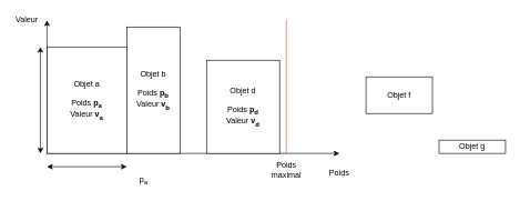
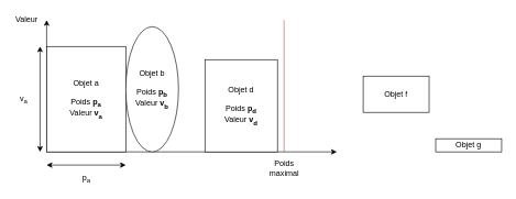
  <mxCell id="0" />
  <mxCell id="1" parent="0" />
  <mxCell id="2" value="" style="endArrow=classic;html=1;" parent="1" edge="1"><mxGeometry width="50" height="50" relative="1" as="geometry"><mxPoint x="70" y="230" as="sourcePoint" /><mxPoint x="70" y="30" as="targetPoint" /></mxGeometry></mxCell>
  <mxCell id="3" value="" style="endArrow=classic;html=1;" parent="1" edge="1"><mxGeometry width="50" height="50" relative="1" as="geometry"><mxPoint x="70" y="230" as="sourcePoint" /><mxPoint x="510" y="230" as="targetPoint" /></mxGeometry></mxCell>
  <mxCell id="4" value="Valeur" style="text;html=1;strokeColor=none;fillColor=none;align=center;verticalAlign=middle;whiteSpace=wrap;rounded=0;" parent="1" vertex="1"><mxGeometry x="20" y="20" width="40" height="20" as="geometry" /></mxCell>
- <mxCell id="5" value="Poids" style="text;html=1;strokeColor=none;fillColor=none;align=center;verticalAlign=middle;whiteSpace=wrap;rounded=0;" parent="1" vertex="1"><mxGeometry x="490" y="250" width="40" height="20" as="geometry" /></mxCell>
  <mxCell id="6" value="" style="endArrow=none;html=1;fillColor=#f8cecc;strokeColor=#b85450;" parent="1" edge="1"><mxGeometry width="50" height="50" relative="1" as="geometry"><mxPoint x="430" y="230" as="sourcePoint" /><mxPoint x="430" y="30" as="targetPoint" /></mxGeometry></mxCell>
  <mxCell id="7" value="Poids&lt;br&gt;&lt;div&gt;maximal&lt;/div&gt;" style="text;html=1;align=center;verticalAlign=middle;resizable=0;points=[];autosize=1;strokeColor=none;" parent="1" vertex="1"><mxGeometry x="395" y="240" width="70" height="30" as="geometry" /></mxCell>
  <mxCell id="8" value="&lt;div&gt;Objet a&lt;/div&gt;&lt;div&gt;&lt;br&gt;&lt;/div&gt;&lt;div&gt;Poids &lt;b&gt;p&lt;sub&gt;a&lt;/sub&gt;&lt;/b&gt;&lt;/div&gt;Valeur &lt;b&gt;v&lt;sub&gt;a&lt;/sub&gt;&lt;/b&gt;" style="rounded=0;whiteSpace=wrap;html=1;" parent="1" vertex="1"><mxGeometry x="70" y="70" width="120" height="160" as="geometry" /></mxCell>
  <mxCell id="9" value="" style="endArrow=classic;startArrow=classic;html=1;" parent="1" edge="1"><mxGeometry width="50" height="50" relative="1" as="geometry"><mxPoint x="70" y="250" as="sourcePoint" /><mxPoint x="190" y="250" as="targetPoint" /></mxGeometry></mxCell>
- <mxCell id="10" value="p&lt;sub&gt;a&lt;/sub&gt;" style="text;html=1;align=center;verticalAlign=middle;resizable=0;points=[];autosize=1;strokeColor=none;" parent="1" vertex="1"><mxGeometry x="200" y="260" width="30" height="20" as="geometry" /></mxCell>
+ <mxCell id="10" value="p&lt;sub&gt;a&lt;/sub&gt;" style="text;html=1;align=center;verticalAlign=middle;resizable=0;points=[];autosize=1;strokeColor=none;" parent="1" vertex="1"><mxGeometry x="115" y="260" width="30" height="20" as="geometry" /></mxCell>
  <mxCell id="11" value="" style="endArrow=classic;startArrow=classic;html=1;" parent="1" edge="1"><mxGeometry width="50" height="50" relative="1" as="geometry"><mxPoint x="60" y="230" as="sourcePoint" /><mxPoint x="60" y="70" as="targetPoint" /></mxGeometry></mxCell>
- <mxCell id="13" value="&lt;div&gt;Objet b&lt;/div&gt;&lt;div&gt;&lt;br&gt;&lt;/div&gt;&lt;div&gt;Poids &lt;b&gt;p&lt;sub&gt;b&lt;/sub&gt;&lt;/b&gt;&lt;/div&gt;&lt;div&gt;Valeur &lt;b&gt;v&lt;sub&gt;b&lt;/sub&gt;&lt;/b&gt;&lt;br&gt;&lt;/div&gt;" style="rounded=0;whiteSpace=wrap;html=1;" parent="1" vertex="1"><mxGeometry x="190" y="40" width="80" height="190" as="geometry" /></mxCell>
+ <mxCell id="12" value="v&lt;sub&gt;a&lt;/sub&gt;" style="text;html=1;align=center;verticalAlign=middle;resizable=0;points=[];autosize=1;strokeColor=none;" parent="1" vertex="1"><mxGeometry x="20" y="140" width="30" height="20" as="geometry" /></mxCell>
+ <mxCell id="13" value="&lt;div&gt;Objet b&lt;/div&gt;&lt;div&gt;&lt;br&gt;&lt;/div&gt;&lt;div&gt;Poids &lt;b&gt;p&lt;sub&gt;b&lt;/sub&gt;&lt;/b&gt;&lt;/div&gt;&lt;div&gt;Valeur &lt;b&gt;v&lt;sub&gt;b&lt;/sub&gt;&lt;/b&gt;&lt;br&gt;&lt;/div&gt;" style="ellipse;whiteSpace=wrap;html=1;" parent="1" vertex="1"><mxGeometry x="190" y="40" width="80" height="190" as="geometry" /></mxCell>
  <mxCell id="14" value="&lt;div&gt;Objet d&lt;/div&gt;&lt;div&gt;&lt;br&gt;&lt;/div&gt;&lt;div&gt;Poids &lt;b&gt;p&lt;sub&gt;d&lt;/sub&gt;&lt;/b&gt;&lt;/div&gt;&lt;div&gt;Valeur &lt;b&gt;v&lt;sub&gt;d&lt;/sub&gt;&lt;/b&gt;&lt;br&gt;&lt;/div&gt;" style="rounded=0;whiteSpace=wrap;html=1;" parent="1" vertex="1"><mxGeometry x="310" y="90" width="110" height="140" as="geometry" /></mxCell>
  <mxCell id="15" value="Objet f" style="rounded=0;whiteSpace=wrap;html=1;" parent="1" vertex="1"><mxGeometry x="550" y="115" width="100" height="55" as="geometry" /></mxCell>
  <mxCell id="16" value="Objet g" style="rounded=0;whiteSpace=wrap;html=1;" parent="1" vertex="1"><mxGeometry x="660" y="210" width="100" height="20" as="geometry" /></mxCell>
